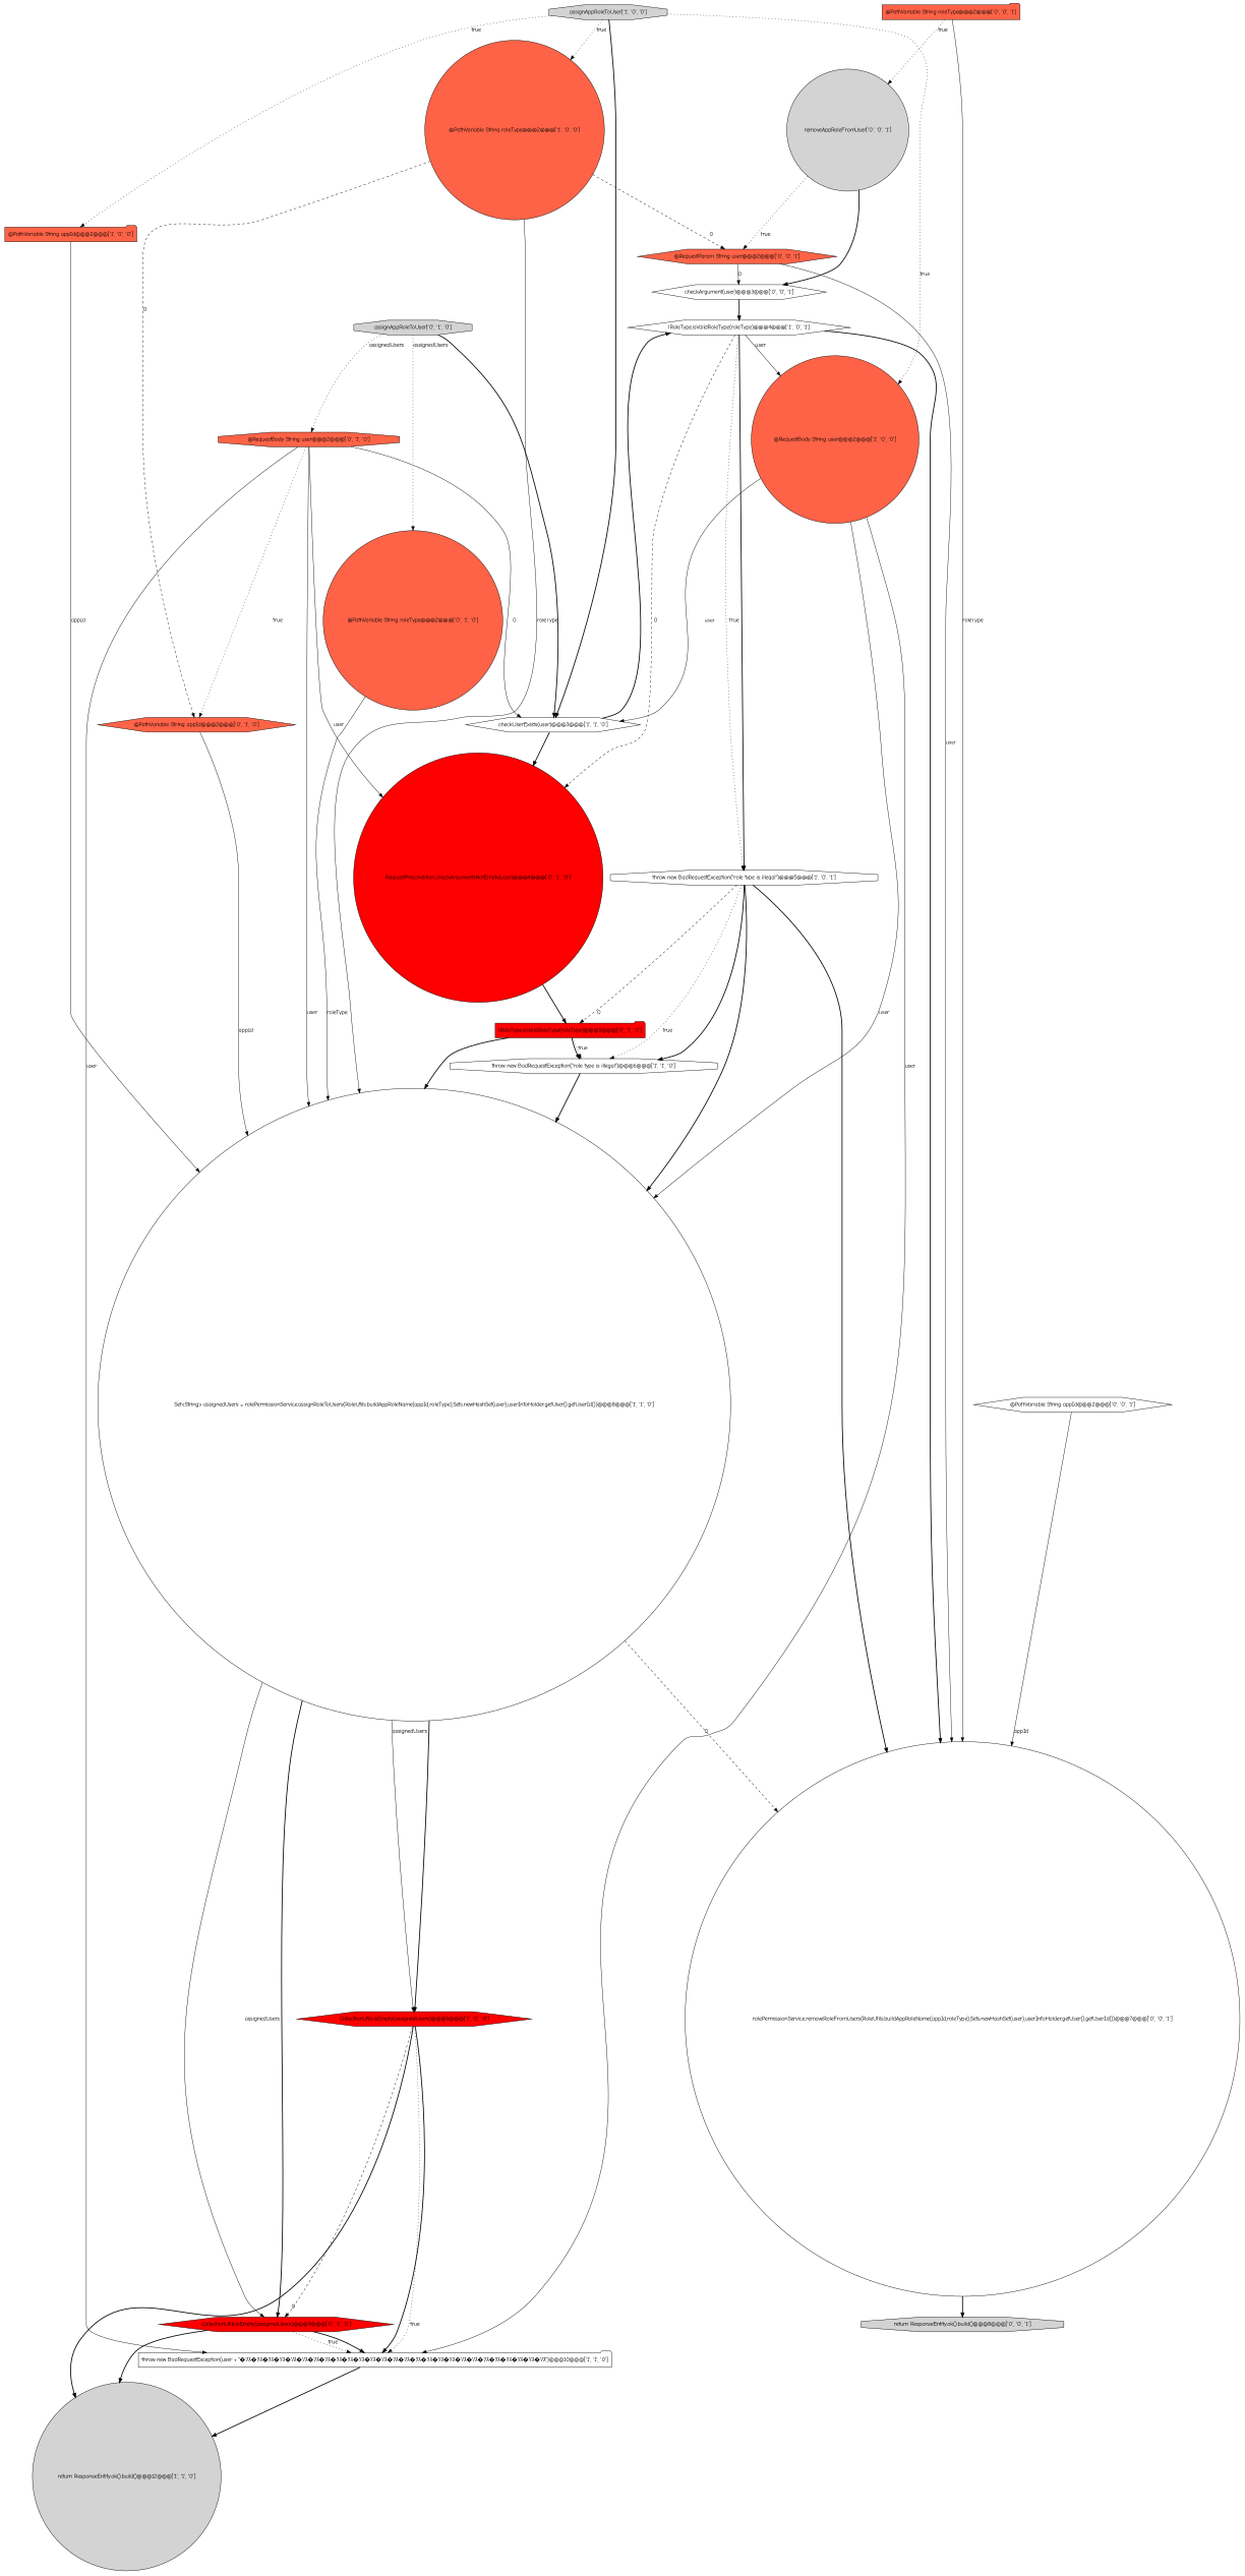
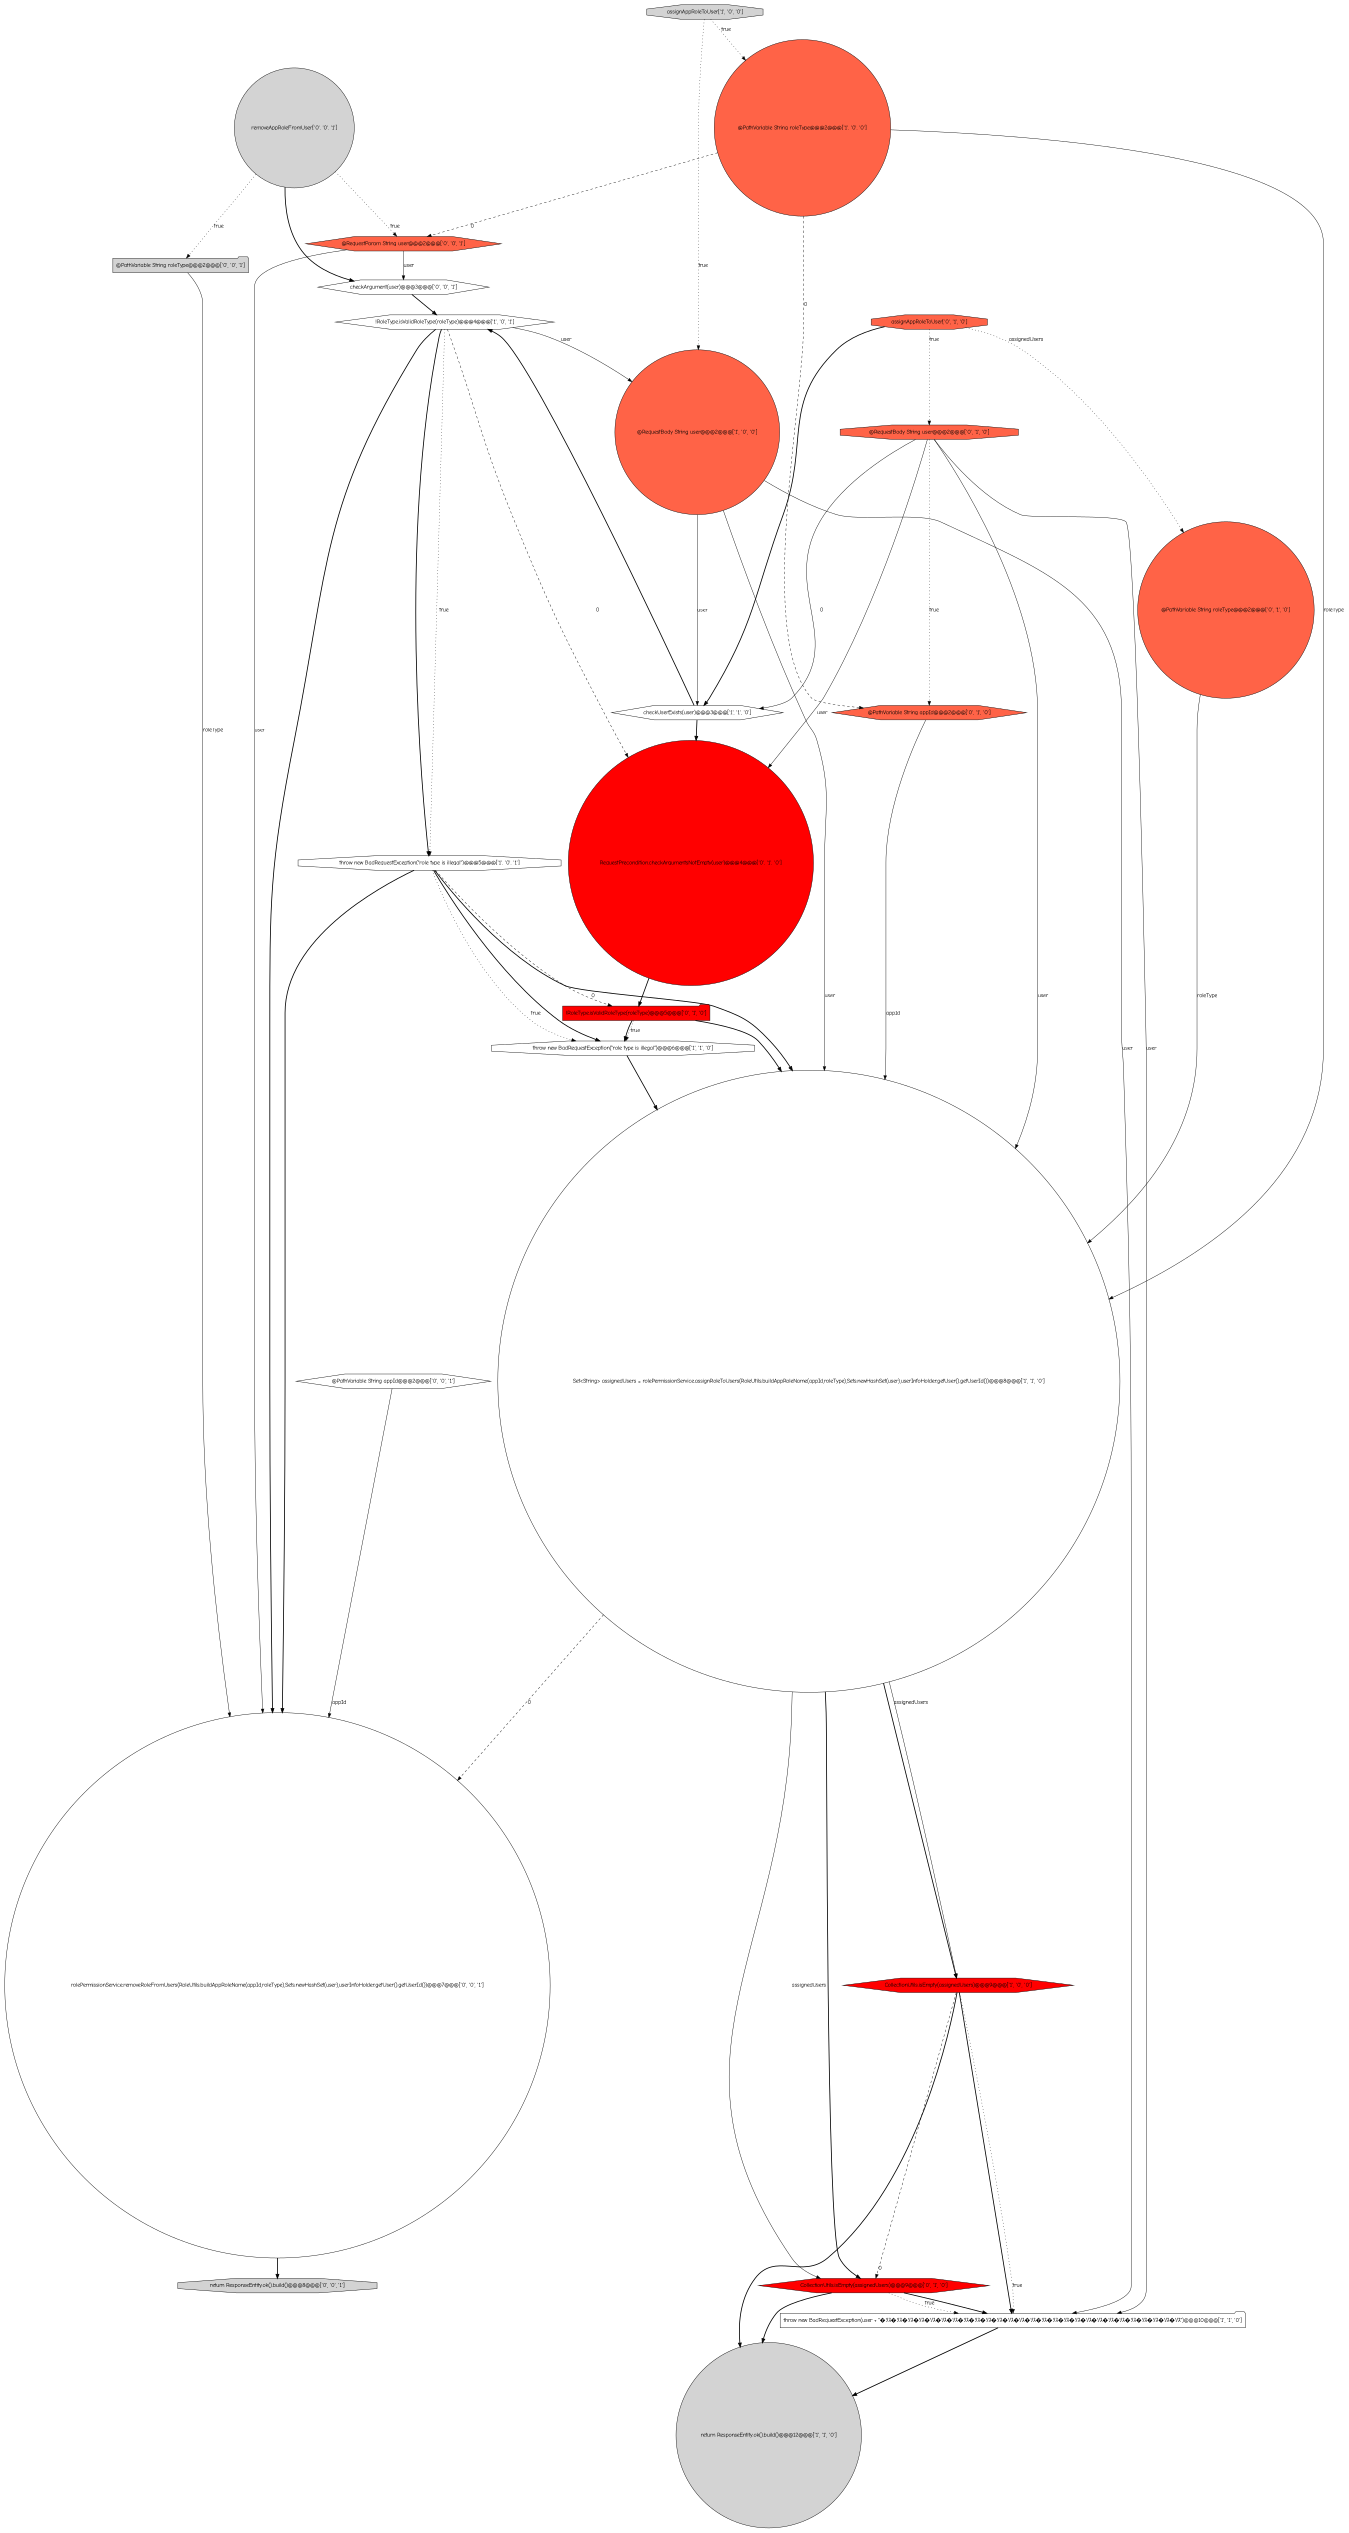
  digraph {
    fontname="Comic Neue"
    node [fillcolor=white fontname="Comic Neue" shape=hexagon style=filled]
    edge [fontname="Comic Neue" style=bold]
    n1 [label="checkArgument(user)@@@3@@@['0', '0', '1']"]
    n2 [label="!RoleType.isValidRoleType(roleType)@@@4@@@['1', '0', '1']"]
    n3 [fillcolor=tomato label="@RequestBody String user@@@2@@@['1', '0', '0']" shape=circle]
    n4 [label="rolePermissionService.removeRoleFromUsers(RoleUtils.buildAppRoleName(appId,roleType),Sets.newHashSet(user),userInfoHolder.getUser().getUserId())@@@7@@@['0', '0', '1']" shape=circle]
    n5 [label="throw new BadRequestException(\"role type is illegal\")@@@5@@@['1', '0', '1']" shape=octagon]
    n6 [fillcolor=red label="RequestPrecondition.checkArgumentsNotEmpty(user)@@@4@@@['0', '1', '0']" shape=circle]
    n7 [fillcolor=red label="CollectionUtils.isEmpty(assignedUsers)@@@9@@@['1', '0', '0']"]
    n8 [fillcolor=lightgray label="return ResponseEntity.ok().build()@@@12@@@['1', '1', '0']" shape=circle]
    n9 [label="throw new BadRequestException(user + \"�ｿｽ�ｿｽ�ｿｽ�ｿｽ�ｿｽ�ｿｽ�ｿｽ�ｿｽ�ｿｽ�ｿｽ�ｿｽ�ｿｽ�ｿｽ�ｿｽ�ｿｽ�ｿｽ�ｿｽ�ｿｽ�ｿｽ�ｿｽ�ｿｽ�ｿｽ�ｿｽ�ｿｽ�ｿｽ�ｿｽ�ｿｽ\")@@@10@@@['1', '1', '0']" shape=folder]
    n10 [fillcolor=red label="CollectionUtils.isEmpty(assignedUsers)@@@9@@@['0', '1', '0']"]
-   n11 [fillcolor=lightgray label="assignAppRoleToUser['0', '1', '0']" shape=octagon]
+   n11 [fillcolor=tomato label="assignAppRoleToUser['0', '1', '0']" shape=octagon]
    n12 [fillcolor=tomato label="@RequestBody String user@@@2@@@['0', '1', '0']" shape=octagon]
    n13 [fillcolor=tomato label="@PathVariable String roleType@@@2@@@['0', '1', '0']" shape=circle]
    n14 [label="checkUserExists(user)@@@3@@@['1', '1', '0']"]
    n15 [fillcolor=tomato label="@PathVariable String appId@@@2@@@['0', '1', '0']"]
    n16 [label="Set<String> assignedUsers = rolePermissionService.assignRoleToUsers(RoleUtils.buildAppRoleName(appId,roleType),Sets.newHashSet(user),userInfoHolder.getUser().getUserId())@@@8@@@['1', '1', '0']" shape=circle]
    n17 [fillcolor=lightgray label="removeAppRoleFromUser['0', '0', '1']" shape=circle]
    n18 [fillcolor=tomato label="@RequestParam String user@@@2@@@['0', '0', '1']"]
-   n19 [fillcolor=tomato label="@PathVariable String roleType@@@2@@@['0', '0', '1']" shape=folder]
+   n19 [fillcolor=lightgray label="@PathVariable String roleType@@@2@@@['0', '0', '1']" shape=folder]
    n20 [label="@PathVariable String appId@@@2@@@['0', '0', '1']"]
    n21 [fillcolor=lightgray label="assignAppRoleToUser['1', '0', '0']" shape=octagon]
    n22 [fillcolor=tomato label="@PathVariable String roleType@@@2@@@['1', '0', '0']" shape=circle]
-   n23 [fillcolor=tomato label="@PathVariable String appId@@@2@@@['1', '0', '0']" shape=folder]
    n24 [label="throw new BadRequestException(\"role type is illegal\")@@@6@@@['1', '1', '0']" shape=octagon]
    n25 [fillcolor=lightgray label="return ResponseEntity.ok().build()@@@8@@@['0', '0', '1']" shape=octagon]
    n26 [fillcolor=red label="!RoleType.isValidRoleType(roleType)@@@5@@@['0', '1', '0']" shape=folder]
    n1 -> n2
    n2 -> n3 [label=user style=solid]
    n2 -> n4
    n2 -> n5
    n2 -> n5 [label=true style=dotted]
    n2 -> n6 [label=0 style=dashed]
    n3 -> n9 [label=user style=solid]
    n3 -> n14 [label=user style=solid]
    n3 -> n16 [label=user style=solid]
    n4 -> n25
    n5 -> n4
    n5 -> n16
    n5 -> n24
    n5 -> n24 [label=true style=dotted]
    n5 -> n26 [label=0 style=dashed]
    n6 -> n26
    n7 -> n8
    n7 -> n9
    n7 -> n9 [label=true style=dotted]
    n7 -> n10 [label=0 style=dashed]
    n9 -> n8
    n10 -> n8
    n10 -> n9 [label=true style=dotted]
    n10 -> n9
-   n11 -> n12 [label=assignedUsers style=dotted]
+   n11 -> n12 [label=true style=dotted]
    n11 -> n13 [label=assignedUsers style=dotted]
    n11 -> n14
    n12 -> n6 [label=user style=solid]
    n12 -> n9 [label=user style=solid]
    n12 -> n14 [label=0 style=solid]
    n12 -> n15 [label=true style=dotted]
    n12 -> n16 [label=user style=solid]
    n13 -> n16 [label=roleType style=solid]
    n14 -> n2
    n14 -> n6
    n15 -> n16 [label=appId style=solid]
    n16 -> n4 [label=0 style=dashed]
    n16 -> n7
    n16 -> n7 [label=assignedUsers style=solid]
    n16 -> n10 [label=assignedUsers style=solid]
    n16 -> n10
    n17 -> n1
    n17 -> n18 [label=true style=dotted]
-   n19 -> n17 [label=true style=dotted]
-   n18 -> n1 [label=0 style=solid]
+   n17 -> n19 [label=true style=dotted]
+   n18 -> n1 [label=user style=solid]
    n18 -> n4 [label=user style=solid]
    n19 -> n4 [label=roleType style=solid]
    n20 -> n4 [label=appId style=solid]
    n21 -> n3 [label=true style=dotted]
-   n21 -> n14
    n21 -> n22 [label=true style=dotted]
-   n21 -> n23 [label=true style=dotted]
    n22 -> n15 [label=0 style=dashed]
    n22 -> n16 [label=roleType style=solid]
    n22 -> n18 [label=0 style=dashed]
-   n23 -> n16 [label=appId style=solid]
    n24 -> n16
    n26 -> n16
    n26 -> n24
    n26 -> n24 [label=true style=dotted]
  }
